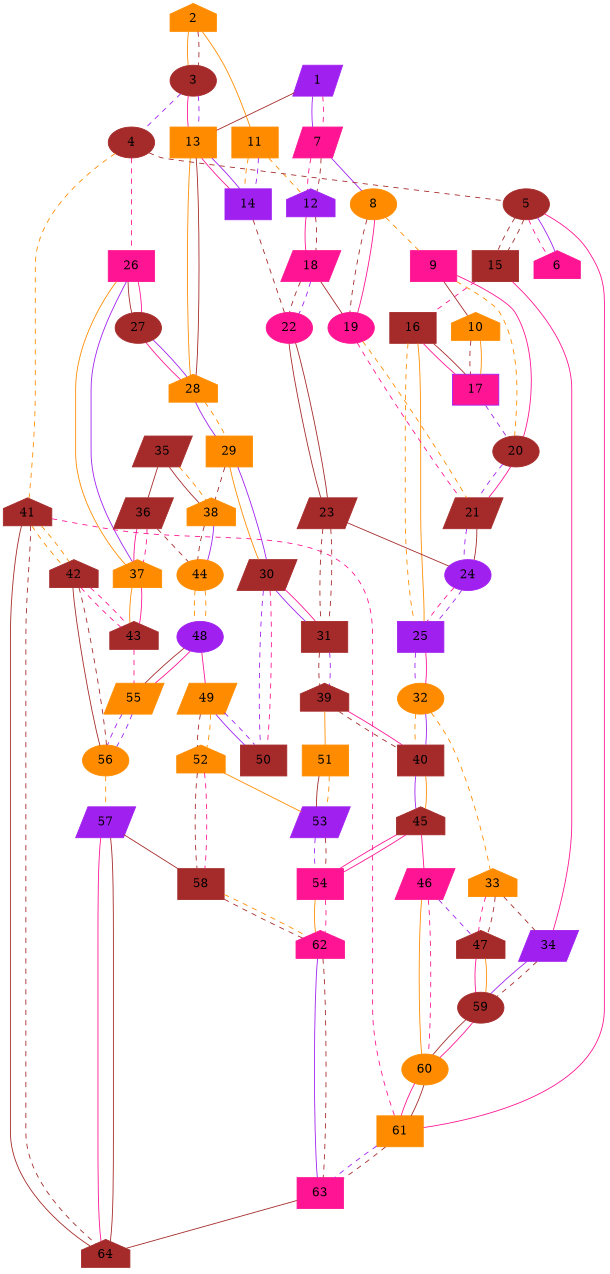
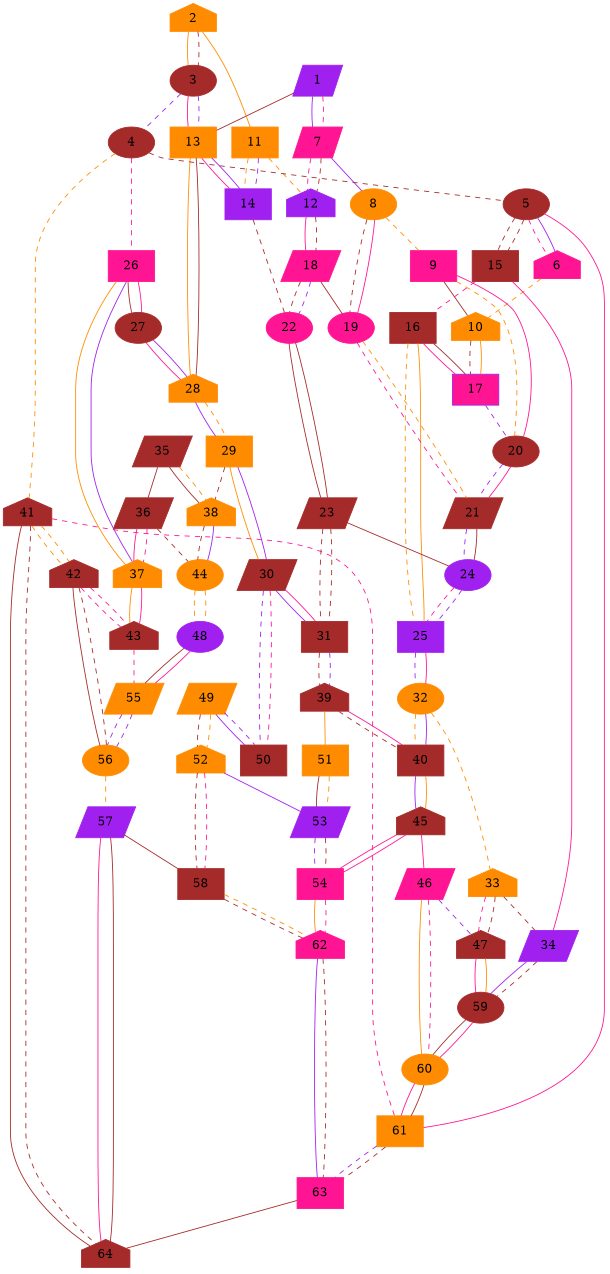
  graph {
    node [color=brown shape=box style=filled]
    edge [color=brown style=dashed]
    1 [color=purple shape=parallelogram]
    7 [color=deeppink shape=parallelogram]
    13 [color=darkorange]
    2 [color=darkorange shape=house]
    3 [shape=ellipse]
    11 [color=darkorange]
    8 [color=darkorange shape=ellipse]
    12 [color=purple shape=house]
    4 [shape=ellipse]
    14 [color=purple]
    5 [shape=ellipse]
    26 [color=deeppink]
    41 [shape=house]
    28 [color=darkorange shape=house]
    6 [color=deeppink shape=house]
    15
    61 [color=darkorange]
    27 [shape=ellipse]
    37 [color=darkorange shape=house]
    42 [shape=house]
    64 [shape=house]
    10 [color=darkorange shape=house]
    16
    34 [color=purple shape=parallelogram]
    63 [color=deeppink]
    17 [color=purple fillcolor=deeppink]
    9 [color=deeppink]
    19 [color=deeppink shape=ellipse]
    18 [color=deeppink shape=parallelogram]
    20 [shape=ellipse]
    21 [shape=parallelogram]
    22 [color=deeppink shape=ellipse]
    29 [color=darkorange]
    23 [shape=parallelogram]
    25 [color=purple]
    59 [shape=ellipse]
    32 [color=darkorange shape=ellipse]
    24 [color=purple shape=ellipse]
    31
    39 [shape=house]
    33 [color=darkorange shape=house]
    40
    43 [shape=house]
    30 [shape=parallelogram]
    38 [color=darkorange shape=house]
    50
    44 [color=darkorange shape=ellipse]
    51 [color=darkorange]
    47 [shape=house]
    45 [shape=house]
    60 [color=darkorange shape=ellipse]
    35 [shape=parallelogram]
    36 [shape=parallelogram]
    48 [color=purple shape=ellipse]
    55 [color=darkorange shape=parallelogram]
    53 [color=purple shape=parallelogram]
    46 [color=deeppink shape=parallelogram]
    54 [color=deeppink]
    56 [color=darkorange shape=ellipse]
    57 [color=purple shape=parallelogram]
    49 [color=darkorange shape=parallelogram]
    62 [color=deeppink shape=house]
    52 [color=darkorange shape=house]
    58
    1 -- 7 [color=purple style=solid]
    1 -- 7 [color=deeppink]
    1 -- 13 [style=solid]
    7 -- 8 [color=purple style=solid]
    7 -- 12 [color=deeppink]
    7 -- 12
    13 -- 14 [color=deeppink style=solid]
    13 -- 14 [color=purple style=solid]
    13 -- 28 [color=darkorange style=solid]
    13 -- 28 [style=solid]
    2 -- 3 [color=darkorange style=solid]
    2 -- 3
    2 -- 11 [color=darkorange style=solid]
    3 -- 13 [color=deeppink style=solid]
    3 -- 13 [color=purple]
    3 -- 4 [color=purple]
    11 -- 12 [color=darkorange]
    11 -- 14 [color=darkorange]
    11 -- 14 [color=purple]
    8 -- 9 [color=darkorange]
    8 -- 19
    8 -- 19 [color=deeppink style=solid]
    12 -- 18 [color=deeppink style=solid]
    12 -- 18
    4 -- 5
    4 -- 26 [color=deeppink]
    4 -- 41 [color=darkorange]
    14 -- 22
    5 -- 6 [color=deeppink]
    5 -- 6 [color=purple style=solid]
    5 -- 15
    5 -- 15
    5 -- 61 [color=deeppink style=solid]
    26 -- 27 [style=solid]
    26 -- 27 [color=deeppink style=solid]
    26 -- 37 [color=darkorange style=solid]
    26 -- 37 [color=purple style=solid]
    41 -- 61 [color=deeppink]
    41 -- 42 [color=darkorange]
    41 -- 42 [color=darkorange]
    41 -- 64 [style=solid]
    41 -- 64
    28 -- 29 [color=purple style=solid]
    28 -- 29 [color=darkorange]
+   6 -- 10 [color=darkorange]
    15 -- 16 [color=deeppink]
    15 -- 34 [color=deeppink style=solid]
    61 -- 63 [color=purple]
    61 -- 63
    27 -- 28 [color=deeppink style=solid]
    27 -- 28 [color=purple style=solid]
    37 -- 43 [color=darkorange style=solid]
    37 -- 43 [color=deeppink style=solid]
    42 -- 43 [color=deeppink]
    42 -- 43 [color=deeppink]
    42 -- 56 [style=solid]
    42 -- 56
    10 -- 17
    10 -- 17 [color=darkorange style=solid]
    16 -- 17 [color=deeppink style=solid]
    16 -- 17 [style=solid]
    16 -- 25 [color=darkorange]
    16 -- 25 [color=darkorange style=solid]
    34 -- 59 [color=purple style=solid]
    34 -- 59
    63 -- 64 [style=solid]
    17 -- 20 [color=purple]
    9 -- 10 [style=solid]
    9 -- 20 [color=darkorange]
    9 -- 20 [color=deeppink style=solid]
    19 -- 21 [color=deeppink]
    19 -- 21 [color=darkorange]
    18 -- 19 [style=solid]
    18 -- 22
    18 -- 22 [color=purple]
    20 -- 21 [color=purple]
    20 -- 21 [color=deeppink style=solid]
    21 -- 24 [color=purple]
    21 -- 24 [style=solid]
    22 -- 23 [style=solid]
    22 -- 23 [style=solid]
    29 -- 30 [color=darkorange style=solid]
    29 -- 30 [color=purple style=solid]
    29 -- 38
    23 -- 24 [style=solid]
    23 -- 31
    23 -- 31
    25 -- 32 [color=purple]
    25 -- 32 [color=deeppink style=solid]
    59 -- 60 [style=solid]
    59 -- 60 [color=deeppink style=solid]
    32 -- 33 [color=darkorange]
    32 -- 40 [color=darkorange]
    32 -- 40 [color=purple style=solid]
    24 -- 25 [color=deeppink]
    24 -- 25 [color=purple]
    31 -- 39
    31 -- 39 [color=purple]
    39 -- 40
    39 -- 40 [color=deeppink style=solid]
    39 -- 51 [color=darkorange style=solid]
    33 -- 34
    33 -- 47 [color=deeppink]
    33 -- 47
    40 -- 45 [color=purple style=solid]
    40 -- 45 [color=darkorange style=solid]
    43 -- 55 [color=deeppink]
    30 -- 31 [color=purple style=solid]
    30 -- 31 [color=deeppink style=solid]
    30 -- 50 [color=purple]
    30 -- 50 [color=deeppink]
    38 -- 44
    38 -- 44 [color=purple style=solid]
    44 -- 48 [color=darkorange]
    44 -- 48 [color=darkorange]
    51 -- 53 [style=solid]
    51 -- 53 [color=darkorange]
    47 -- 59 [color=deeppink style=solid]
    47 -- 59 [color=darkorange style=solid]
    45 -- 46 [color=deeppink style=solid]
    45 -- 54 [color=deeppink style=solid]
    45 -- 54 [color=deeppink style=solid]
    60 -- 61 [color=deeppink style=solid]
    60 -- 61 [style=solid]
    35 -- 38 [style=solid]
    35 -- 38 [color=darkorange]
    35 -- 36 [style=solid]
    36 -- 37 [color=deeppink style=solid]
    36 -- 37 [color=deeppink]
    36 -- 44
    48 -- 55 [style=solid]
    48 -- 55 [color=deeppink style=solid]
-   48 -- 49 [color=deeppink style=solid]
    55 -- 56 [color=purple]
    55 -- 56 [color=purple]
    53 -- 54 [color=purple]
    53 -- 54
    46 -- 47 [color=purple]
    46 -- 60 [color=darkorange style=solid]
    46 -- 60 [color=deeppink]
    54 -- 62 [color=darkorange style=solid]
    54 -- 62 [color=deeppink]
    56 -- 57 [color=darkorange]
    57 -- 64 [color=deeppink style=solid]
    57 -- 64 [style=solid]
    57 -- 58 [style=solid]
    49 -- 50 [color=purple style=solid]
    49 -- 50 [color=purple]
    49 -- 52
    49 -- 52 [color=darkorange]
    62 -- 63 [color=purple style=solid]
    62 -- 63
-   52 -- 53 [color=darkorange style=solid]
+   52 -- 53 [color=purple style=solid]
    52 -- 58
    52 -- 58 [color=deeppink]
    58 -- 62
    58 -- 62 [color=darkorange]
  }
